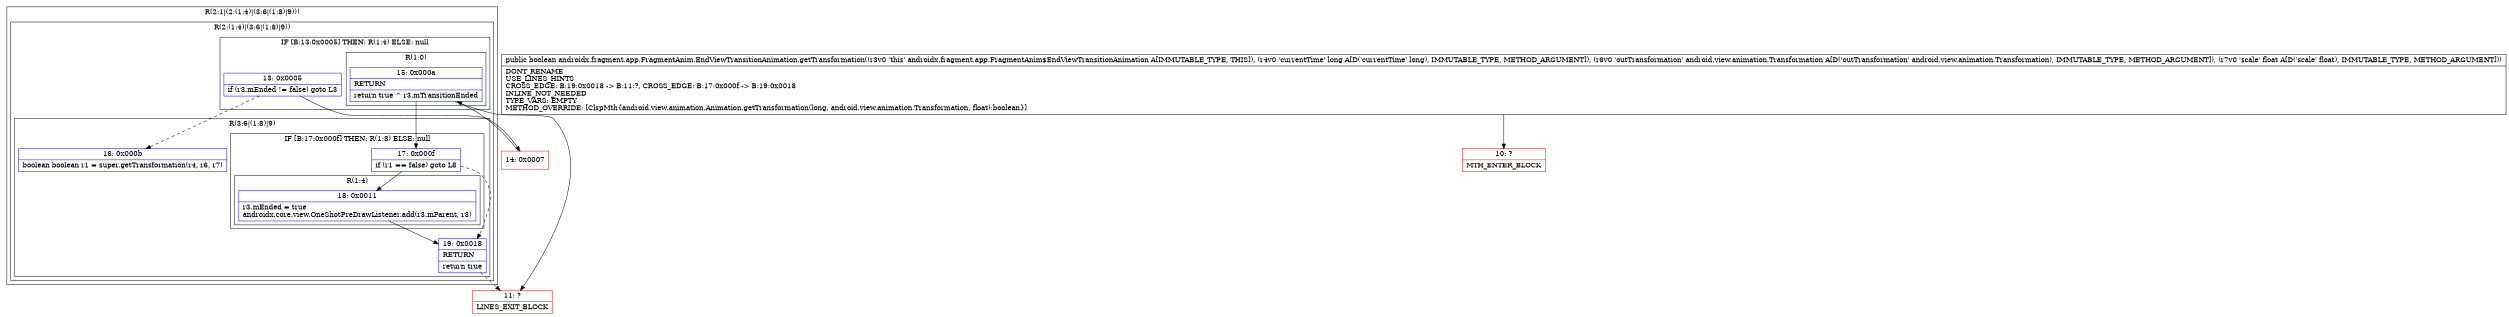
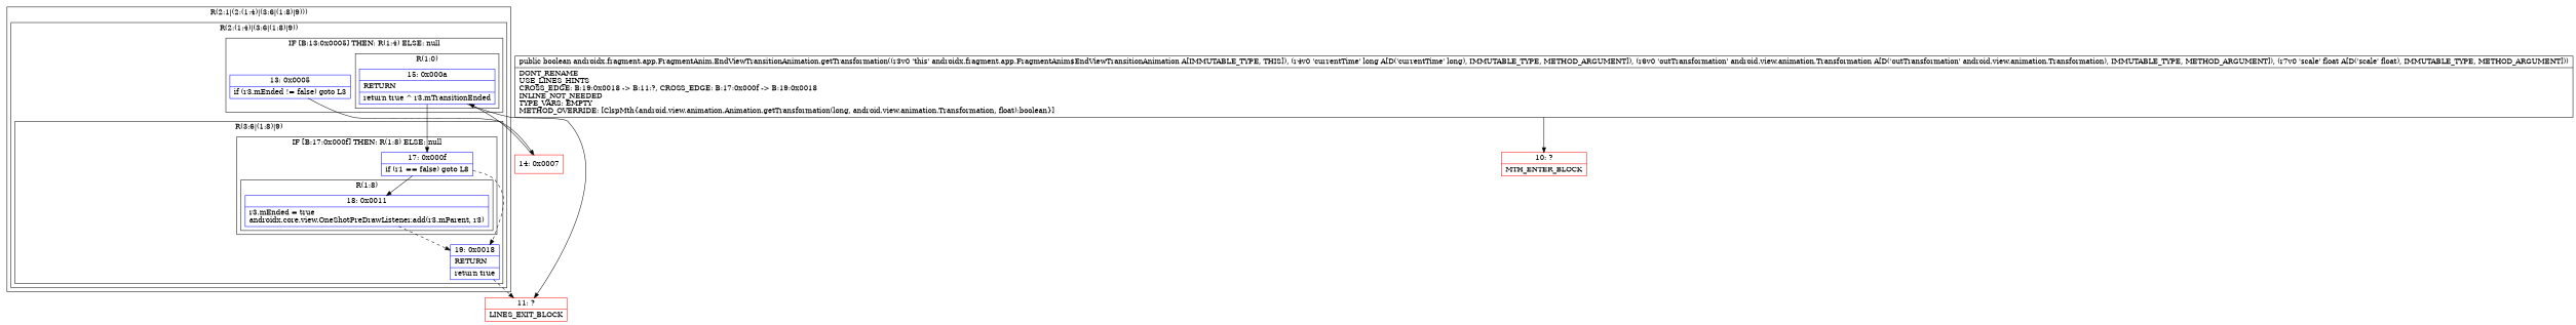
  digraph {
    node [color=blue shape=record]
    n1 [label="{15\:\ 0x000a|RETURN\l|return true ^ r3.mTransitionEnded\l}"]
    n2 [label="{13\:\ 0x0005|if (r3.mEnded != false) goto L3\l}"]
    n3 [label="{18\:\ 0x0011|r3.mEnded = true\landroidx.core.view.OneShotPreDrawListener.add(r3.mParent, r3)\l}"]
    n4 [label="{17\:\ 0x000f|if (r1 == false) goto L8\l}"]
-   n5 [label="{16\:\ 0x000b|boolean boolean r1 = super.getTransformation(r4, r6, r7)\l}"]
    n6 [label="{19\:\ 0x0018|RETURN\l|return true\l}"]
    n7 [color=red label="{11\:\ ?|LINES_EXIT_BLOCK\l}"]
    n8 [color=red label="{14\:\ 0x0007}"]
    n9 [color=red label="{10\:\ ?|MTH_ENTER_BLOCK\l}"]
    n10 [label="{public boolean androidx.fragment.app.FragmentAnim.EndViewTransitionAnimation.getTransformation((r3v0 'this' androidx.fragment.app.FragmentAnim$EndViewTransitionAnimation A[IMMUTABLE_TYPE, THIS]), (r4v0 'currentTime' long A[D('currentTime' long), IMMUTABLE_TYPE, METHOD_ARGUMENT]), (r6v0 'outTransformation' android.view.animation.Transformation A[D('outTransformation' android.view.animation.Transformation), IMMUTABLE_TYPE, METHOD_ARGUMENT]), (r7v0 'scale' float A[D('scale' float), IMMUTABLE_TYPE, METHOD_ARGUMENT]))  | DONT_RENAME\lUSE_LINES_HINTS\lCROSS_EDGE: B:19:0x0018 \-\> B:11:?, CROSS_EDGE: B:17:0x000f \-\> B:19:0x0018\lINLINE_NOT_NEEDED\lTYPE_VARS: EMPTY\lMETHOD_OVERRIDE: [ClspMth\{android.view.animation.Animation.getTransformation(long, android.view.animation.Transformation, float):boolean\}]\l}" color=""]
    subgraph cluster_1 {
      label="R(2:1|(2:(1:4)|(3:6|(1:8)|9)))"
      subgraph cluster_2 {
        label="R(2:(1:4)|(3:6|(1:8)|9))"
        subgraph cluster_3 {
          label="IF [B:13:0x0005] THEN: R(1:4) ELSE: null"
          n2
          subgraph cluster_4 {
            label="R(1:0)"
            n1
          }
        }
        subgraph cluster_5 {
          label="R(3:6|(1:8)|9)"
-         n5
          n6
          subgraph cluster_6 {
            label="IF [B:17:0x000f] THEN: R(1:8) ELSE: null"
            n4
            subgraph cluster_7 {
-             label="R(1:4)"
+             label="R(1:8)"
              n3
            }
          }
        }
      }
    }
    n1 -> n4
    n1 -> n7
-   n2 -> n5 [style=dashed]
    n2 -> n8
-   n3 -> n6
+   n3 -> n6 [style=dashed]
    n4 -> n3
    n4 -> n6 [style=dashed]
    n6 -> n7 [style=dashed]
    n8 -> n1
    n10 -> n9
  }
